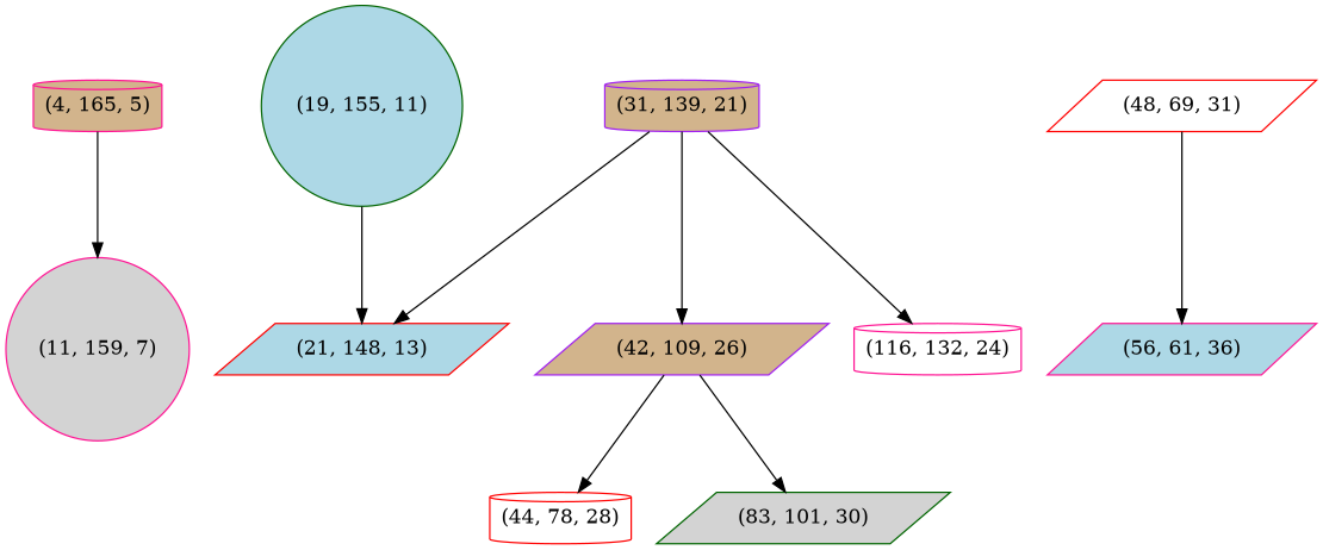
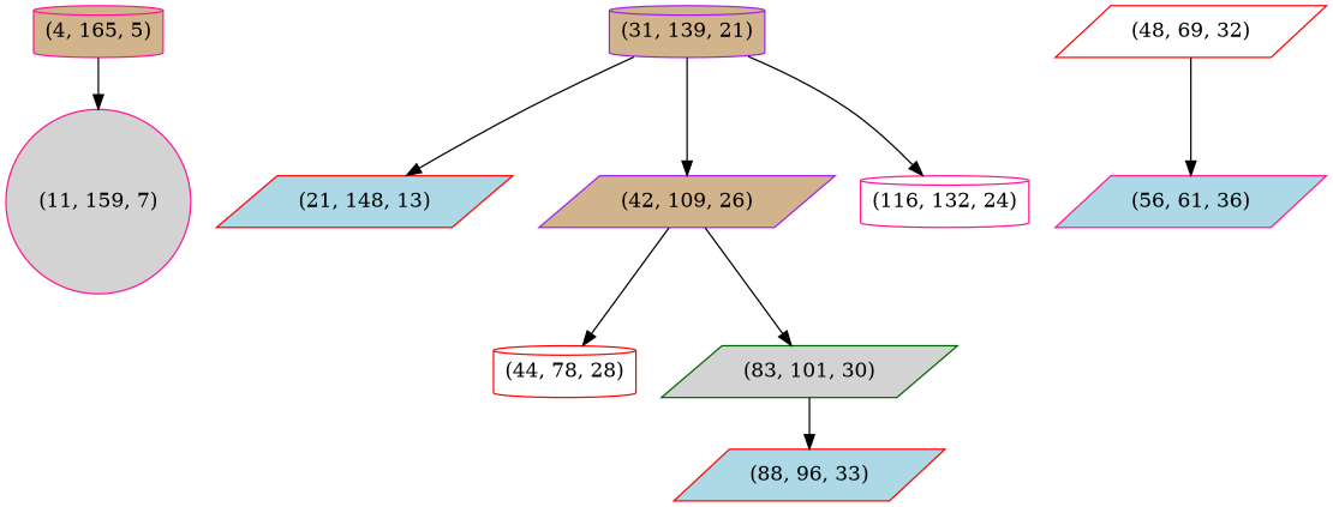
  digraph {
    node [color=deeppink fillcolor=lightblue shape=parallelogram style=filled]
    n1 [fillcolor=tan label="(4, 165, 5)" shape=cylinder]
    "(11, 159, 7)" [fillcolor=lightgrey shape=circle]
-   "(19, 155, 11)" [color=darkgreen shape=circle]
    "(21, 148, 13)" [color=red]
    "(31, 139, 21)" [color=purple fillcolor=tan shape=cylinder]
    "(42, 109, 26)" [color=purple fillcolor=tan]
    n7 [fillcolor=white label="(116, 132, 24)" shape=cylinder]
    "(44, 78, 28)" [color=red fillcolor=white shape=cylinder]
    "(83, 101, 30)" [color=darkgreen fillcolor=lightgrey]
-   "(48, 69, 32)" [color=red fillcolor=white label="(48, 69, 31)"]
+   "(88, 96, 33)" [color=red]
+   "(48, 69, 32)" [color=red fillcolor=white]
    "(56, 61, 36)"
    n1 -> "(11, 159, 7)"
-   "(19, 155, 11)" -> "(21, 148, 13)"
    "(31, 139, 21)" -> "(21, 148, 13)"
    "(31, 139, 21)" -> "(42, 109, 26)"
    "(31, 139, 21)" -> n7
    "(42, 109, 26)" -> "(44, 78, 28)"
    "(42, 109, 26)" -> "(83, 101, 30)"
+   "(83, 101, 30)" -> "(88, 96, 33)"
    "(48, 69, 32)" -> "(56, 61, 36)"
  }
